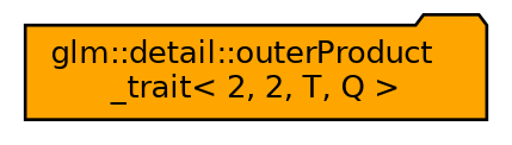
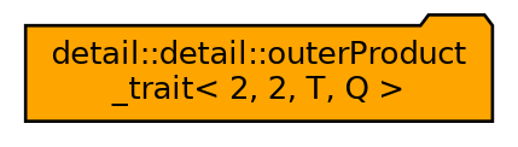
  digraph {
    rankdir=LR
-   n1 [color=black fillcolor=orange fontname=Helvetica fontsize=10 height=0.2 label="glm::detail::outerProduct\l_trait\< 2, 2, T, Q \>" shape=folder style=filled width=0.4]
+   n1 [color=black fillcolor=orange fontname=Helvetica fontsize=10 height=0.2 label="detail::detail::outerProduct\l_trait\< 2, 2, T, Q \>" shape=folder style=filled width=0.4]
  }
